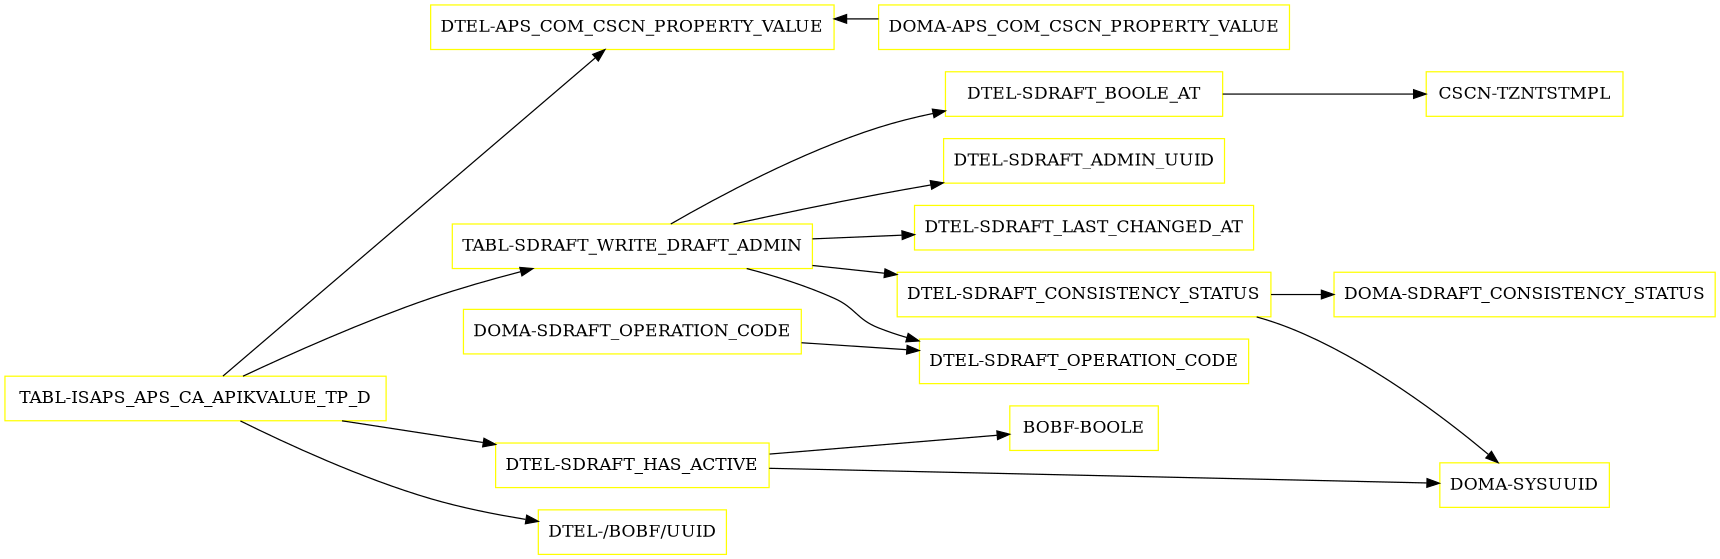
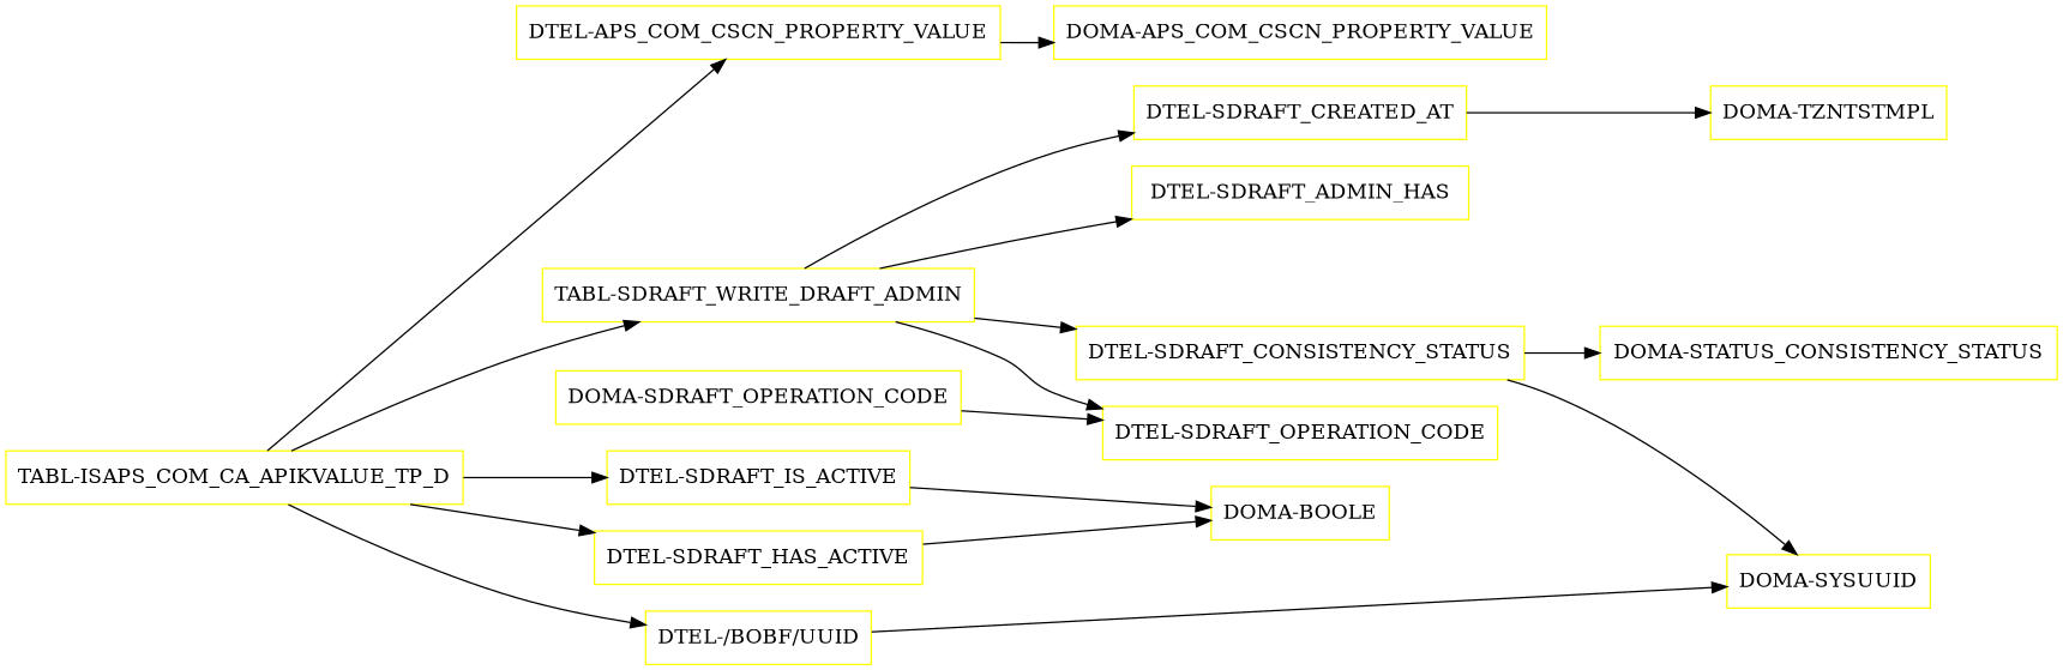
  digraph {
    rankdir=LR
    node [color=yellow shape=box]
-   "TABL-ISAPS_COM_CA_APIKVALUE_TP_D" [label="TABL-ISAPS_APS_CA_APIKVALUE_TP_D"]
+   "TABL-ISAPS_COM_CA_APIKVALUE_TP_D"
+   "DTEL-SDRAFT_IS_ACTIVE"
    "TABL-SDRAFT_WRITE_DRAFT_ADMIN"
    "DTEL-SDRAFT_HAS_ACTIVE"
    "DTEL-/BOBF/UUID"
    "DTEL-APS_COM_CSCN_PROPERTY_VALUE"
-   "DOMA-BOOLE" [label="BOBF-BOOLE"]
+   "DOMA-BOOLE"
    "DTEL-SDRAFT_OPERATION_CODE"
    "DTEL-SDRAFT_CONSISTENCY_STATUS"
-   "DTEL-SDRAFT_ADMIN_UUID"
-   "DTEL-SDRAFT_LAST_CHANGED_AT"
-   "DTEL-SDRAFT_CREATED_AT" [label="DTEL-SDRAFT_BOOLE_AT"]
+   "DTEL-SDRAFT_ADMIN_UUID" [label="DTEL-SDRAFT_ADMIN_HAS"]
+   "DTEL-SDRAFT_CREATED_AT"
    "DOMA-SYSUUID"
    "DOMA-APS_COM_CSCN_PROPERTY_VALUE"
-   "DOMA-SDRAFT_CONSISTENCY_STATUS"
-   "DOMA-TZNTSTMPL" [label="CSCN-TZNTSTMPL"]
+   "DOMA-SDRAFT_CONSISTENCY_STATUS" [label="DOMA-STATUS_CONSISTENCY_STATUS"]
+   "DOMA-TZNTSTMPL"
    "DOMA-SDRAFT_OPERATION_CODE"
+   "TABL-ISAPS_COM_CA_APIKVALUE_TP_D" -> "DTEL-SDRAFT_IS_ACTIVE"
    "TABL-ISAPS_COM_CA_APIKVALUE_TP_D" -> "TABL-SDRAFT_WRITE_DRAFT_ADMIN"
    "TABL-ISAPS_COM_CA_APIKVALUE_TP_D" -> "DTEL-SDRAFT_HAS_ACTIVE"
    "TABL-ISAPS_COM_CA_APIKVALUE_TP_D" -> "DTEL-/BOBF/UUID"
    "TABL-ISAPS_COM_CA_APIKVALUE_TP_D" -> "DTEL-APS_COM_CSCN_PROPERTY_VALUE"
+   "DTEL-SDRAFT_IS_ACTIVE" -> "DOMA-BOOLE"
    "TABL-SDRAFT_WRITE_DRAFT_ADMIN" -> "DTEL-SDRAFT_OPERATION_CODE"
    "TABL-SDRAFT_WRITE_DRAFT_ADMIN" -> "DTEL-SDRAFT_CONSISTENCY_STATUS"
    "TABL-SDRAFT_WRITE_DRAFT_ADMIN" -> "DTEL-SDRAFT_ADMIN_UUID"
-   "TABL-SDRAFT_WRITE_DRAFT_ADMIN" -> "DTEL-SDRAFT_LAST_CHANGED_AT"
    "TABL-SDRAFT_WRITE_DRAFT_ADMIN" -> "DTEL-SDRAFT_CREATED_AT"
    "DTEL-SDRAFT_HAS_ACTIVE" -> "DOMA-BOOLE"
-   "DTEL-SDRAFT_HAS_ACTIVE" -> "DOMA-SYSUUID"
-   "DOMA-APS_COM_CSCN_PROPERTY_VALUE" -> "DTEL-APS_COM_CSCN_PROPERTY_VALUE"
+   "DTEL-/BOBF/UUID" -> "DOMA-SYSUUID"
+   "DTEL-APS_COM_CSCN_PROPERTY_VALUE" -> "DOMA-APS_COM_CSCN_PROPERTY_VALUE"
    "DTEL-SDRAFT_CONSISTENCY_STATUS" -> "DOMA-SYSUUID"
    "DTEL-SDRAFT_CONSISTENCY_STATUS" -> "DOMA-SDRAFT_CONSISTENCY_STATUS"
    "DTEL-SDRAFT_CREATED_AT" -> "DOMA-TZNTSTMPL"
    "DOMA-SDRAFT_OPERATION_CODE" -> "DTEL-SDRAFT_OPERATION_CODE"
  }
